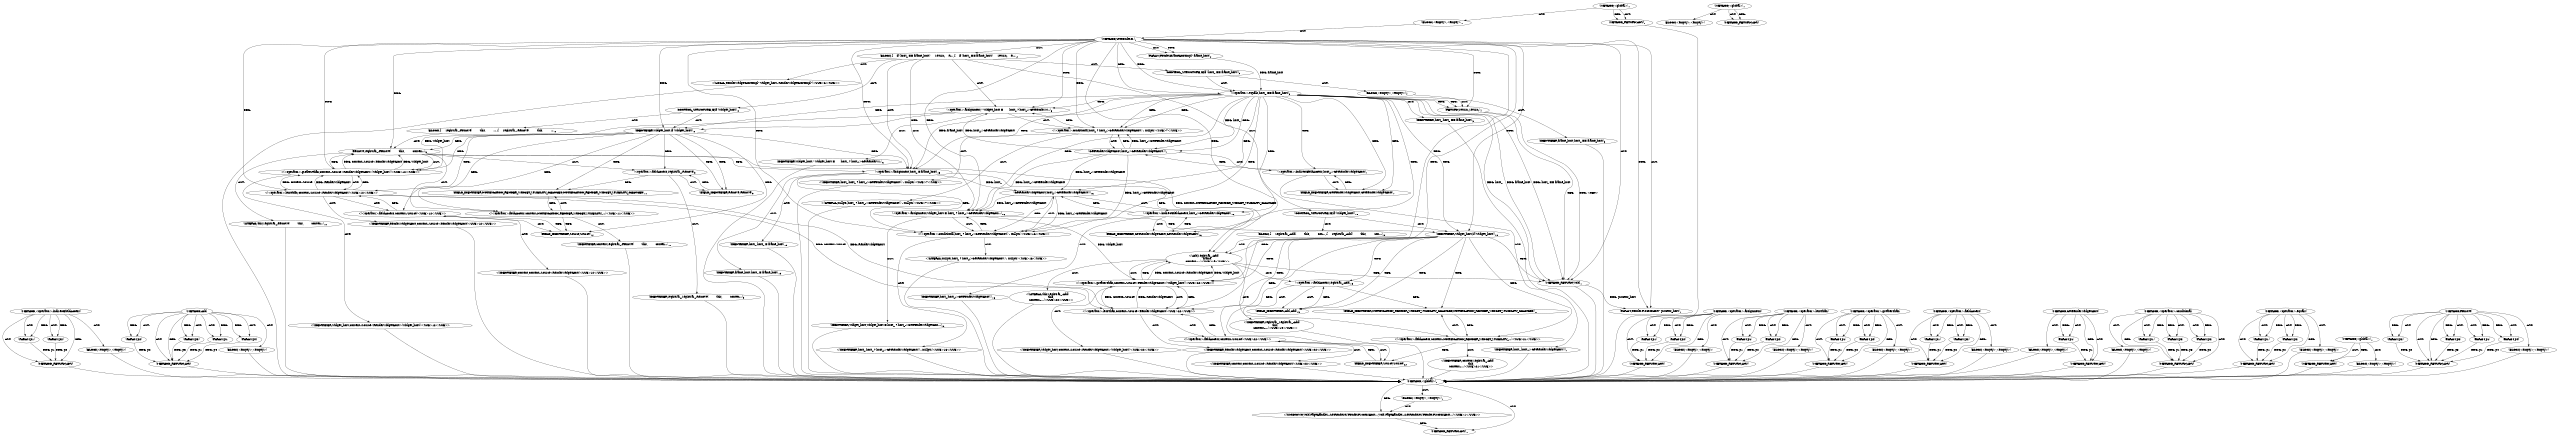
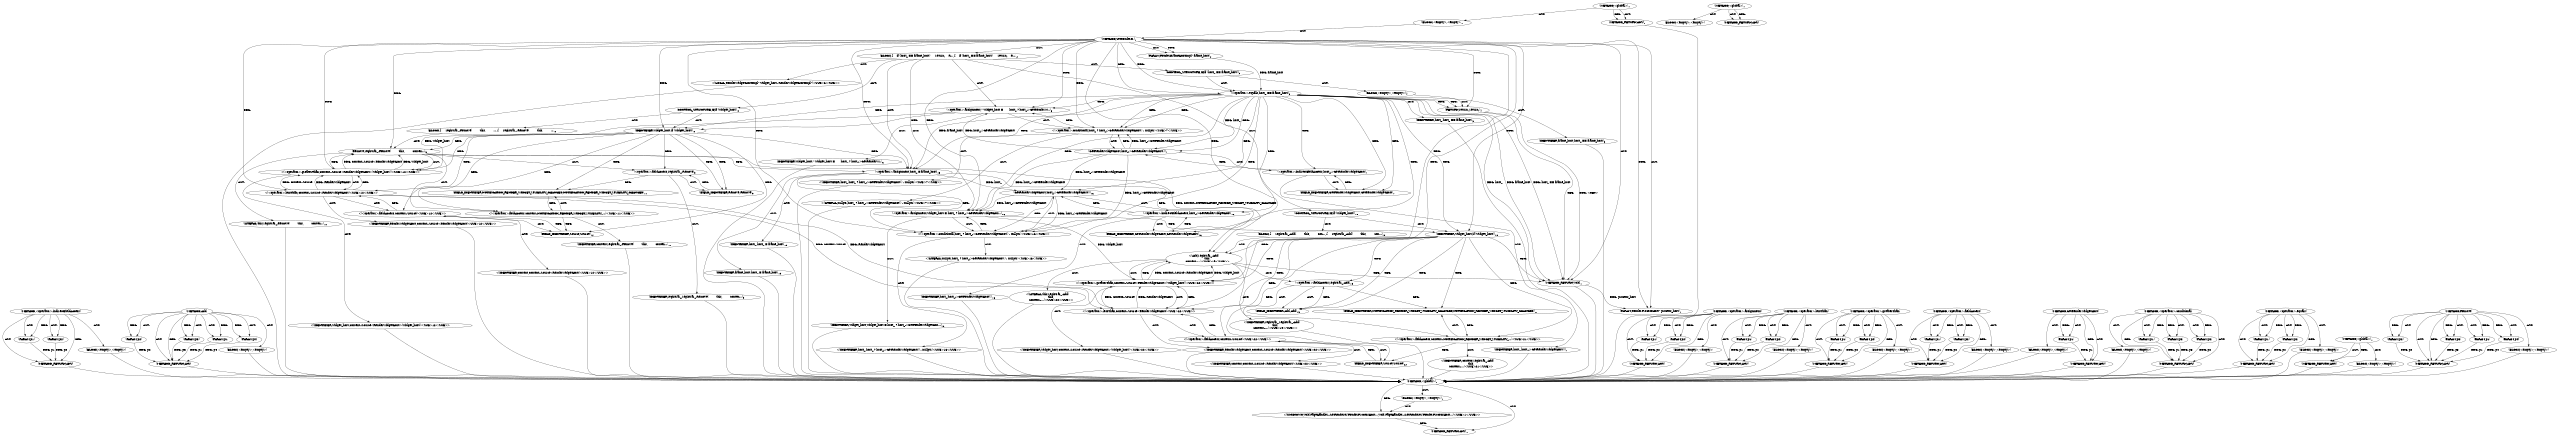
  digraph {
    n1 [label=<(METHOD,&lt;operator&gt;.indirectFieldAccess)>]
    n2 [label=<(PARAM,p1)>]
    n3 [label=<(PARAM,p2)>]
    n4 [label=<(BLOCK,&lt;empty&gt;,&lt;empty&gt;)>]
    n5 [label=<(METHOD_RETURN,ANY)>]
    n6 [label=<(METHOD,&lt;global&gt;)<SUB>1</SUB>>]
    n7 [label=<(BLOCK,&lt;empty&gt;,&lt;empty&gt;)<SUB>1</SUB>>]
    n8 [label="<(UNKNOWN,void PageHandler::SetRenderer(RenderProcessHost...,void PageHandler::SetRenderer(RenderProcessHost...)<SUB>1</SUB>>"]
    n9 [label=<(METHOD_RETURN,ANY)<SUB>1</SUB>>]
    n10 [label=<(METHOD,Add)>]
    n11 [label=<(PARAM,p1)>]
    n12 [label=<(PARAM,p2)>]
    n13 [label=<(PARAM,p3)>]
    n14 [label=<(PARAM,p4)>]
    n15 [label=<(BLOCK,&lt;empty&gt;,&lt;empty&gt;)>]
    n16 [label=<(METHOD_RETURN,ANY)>]
    n17 [label=<(METHOD,&lt;global&gt;)<SUB>1</SUB>>]
    n18 [label=<(BLOCK,&lt;empty&gt;,&lt;empty&gt;)<SUB>1</SUB>>]
    n19 [label=<(METHOD_RETURN,ANY)<SUB>1</SUB>>]
    n20 [label=<(METHOD,SetRenderer)<SUB>1</SUB>>]
    n21 [label=<(PARAM,RenderProcessHost* process_host)<SUB>1</SUB>>]
    n22 [label=<(PARAM,RenderFrameHostImpl* frame_host)<SUB>2</SUB>>]
    n23 [label=<(BLOCK,{    if (host_ == frame_host)      return;    R...,{    if (host_ == frame_host)      return;    R...)<SUB>2</SUB>>]
    n24 [label=<(&lt;operator&gt;.equals,host_ == frame_host)<SUB>3</SUB>>]
    n25 [label=<(RETURN,return;,return;)<SUB>4</SUB>>]
    n26 [label=<(&lt;operator&gt;.assignment,* widget_host =       host_ ? host_-&gt;GetRenderW...)<SUB>6</SUB>>]
    n27 [label="<(&lt;operator&gt;.conditional,host_ ? host_-&gt;GetRenderWidgetHost() : nullptr)<SUB>7</SUB>>"]
    n28 [label=<(IDENTIFIER,widget_host,if (widget_host))<SUB>8</SUB>>]
    n29 [label=<(Remove,registrar_.Remove(         this,         conten...)<SUB>9</SUB>>]
    n30 [label="<(&lt;operator&gt;.greaterThan,content::Source&lt;RenderWidgetHost&gt;(widget_host))<SUB>12</SUB>>"]
    n31 [label="<(&lt;operator&gt;.lessThan,content::Source&lt;RenderWidgetHost)<SUB>12</SUB>>"]
    n32 [label=<(&lt;operator&gt;.assignment,host_ = frame_host)<SUB>15</SUB>>]
    n33 [label=<(&lt;operator&gt;.assignment,widget_host = host_ ? host_-&gt;GetRenderWidgetHos...)<SUB>16</SUB>>]
    n34 [label="<(&lt;operator&gt;.conditional,host_ ? host_-&gt;GetRenderWidgetHost() : nullptr)<SUB>16</SUB>>"]
    n35 [label=<(IDENTIFIER,widget_host,if (widget_host))<SUB>18</SUB>>]
-   n36 [label="<(Add,registrar_.Add(\n        frame,\n        content::...)<SUB>19</SUB>>"]
+   n36 [label="<(Add,registrar_.Add(\n        this,\n        content::...)<SUB>19</SUB>>"]
    n37 [label="<(&lt;operator&gt;.greaterThan,content::Source&lt;RenderWidgetHost&gt;(widget_host))<SUB>22</SUB>>"]
    n38 [label="<(&lt;operator&gt;.lessThan,content::Source&lt;RenderWidgetHost)<SUB>22</SUB>>"]
    n39 [label=<(METHOD_RETURN,void)<SUB>1</SUB>>]
    n40 [label=<(CONTROL_STRUCTURE,IF,if (host_ == frame_host))<SUB>3</SUB>>]
    n41 [label="<(LOCAL,RenderWidgetHostImpl* widget_host: RenderWidgetHostImpl*)<SUB>6</SUB>>"]
    n42 [label=<(CONTROL_STRUCTURE,IF,if (widget_host))<SUB>8</SUB>>]
    n43 [label=<(CONTROL_STRUCTURE,IF,if (widget_host))<SUB>18</SUB>>]
    n44 [label=<(IDENTIFIER,host_,host_ == frame_host)<SUB>3</SUB>>]
    n45 [label=<(IDENTIFIER,frame_host,host_ == frame_host)<SUB>3</SUB>>]
    n46 [label=<(GetRenderWidgetHost,host_-&gt;GetRenderWidgetHost())<SUB>7</SUB>>]
    n47 [label=<(&lt;operator&gt;.indirectFieldAccess,host_-&gt;GetRenderWidgetHost)<SUB>7</SUB>>]
    n48 [label=<(FIELD_IDENTIFIER,GetRenderWidgetHost,GetRenderWidgetHost)<SUB>7</SUB>>]
    n49 [label=<(GetRenderWidgetHost,host_-&gt;GetRenderWidgetHost())<SUB>16</SUB>>]
    n50 [label=<(&lt;operator&gt;.indirectFieldAccess,host_-&gt;GetRenderWidgetHost)<SUB>16</SUB>>]
    n51 [label=<(FIELD_IDENTIFIER,GetRenderWidgetHost,GetRenderWidgetHost)<SUB>16</SUB>>]
    n52 [label=<(IDENTIFIER,widget_host,* widget_host =       host_ ? host_-&gt;GetRenderW...)<SUB>6</SUB>>]
    n53 [label="<(IDENTIFIER,host_,host_ ? host_-&gt;GetRenderWidgetHost() : nullptr)<SUB>7</SUB>>"]
    n54 [label="<(LITERAL,nullptr,host_ ? host_-&gt;GetRenderWidgetHost() : nullptr)<SUB>7</SUB>>"]
    n55 [label=<(&lt;operator&gt;.fieldAccess,registrar_.Remove)<SUB>9</SUB>>]
    n56 [label=<(FIELD_IDENTIFIER,Remove,Remove)<SUB>9</SUB>>]
    n57 [label="<(&lt;operator&gt;.fieldAccess,content::NOTIFICATION_RENDER_WIDGET_VISIBILITY_...)<SUB>11</SUB>>"]
    n58 [label=<(FIELD_IDENTIFIER,NOTIFICATION_RENDER_WIDGET_VISIBILITY_CHANGED,NOTIFICATION_RENDER_WIDGET_VISIBILITY_CHANGED)<SUB>11</SUB>>]
    n59 [label="<(&lt;operator&gt;.fieldAccess,content::Source)<SUB>12</SUB>>"]
    n60 [label=<(FIELD_IDENTIFIER,Source,Source)<SUB>12</SUB>>]
    n61 [label=<(LITERAL,this,registrar_.Remove(         this,         conten...)<SUB>10</SUB>>]
    n62 [label="<(IDENTIFIER,widget_host,content::Source&lt;RenderWidgetHost&gt;(widget_host))<SUB>12</SUB>>"]
    n63 [label="<(IDENTIFIER,RenderWidgetHost,content::Source&lt;RenderWidgetHost)<SUB>12</SUB>>"]
    n64 [label=<(IDENTIFIER,host_,host_ = frame_host)<SUB>15</SUB>>]
    n65 [label=<(IDENTIFIER,frame_host,host_ = frame_host)<SUB>15</SUB>>]
    n66 [label=<(IDENTIFIER,widget_host,widget_host = host_ ? host_-&gt;GetRenderWidgetHos...)<SUB>16</SUB>>]
    n67 [label="<(IDENTIFIER,host_,host_ ? host_-&gt;GetRenderWidgetHost() : nullptr)<SUB>16</SUB>>"]
    n68 [label="<(LITERAL,nullptr,host_ ? host_-&gt;GetRenderWidgetHost() : nullptr)<SUB>16</SUB>>"]
    n69 [label=<(&lt;operator&gt;.fieldAccess,registrar_.Add)<SUB>19</SUB>>]
    n70 [label=<(FIELD_IDENTIFIER,Add,Add)<SUB>19</SUB>>]
    n71 [label="<(&lt;operator&gt;.fieldAccess,content::NOTIFICATION_RENDER_WIDGET_VISIBILITY_...)<SUB>21</SUB>>"]
    n72 [label=<(FIELD_IDENTIFIER,NOTIFICATION_RENDER_WIDGET_VISIBILITY_CHANGED,NOTIFICATION_RENDER_WIDGET_VISIBILITY_CHANGED)<SUB>21</SUB>>]
    n73 [label="<(&lt;operator&gt;.fieldAccess,content::Source)<SUB>22</SUB>>"]
    n74 [label=<(FIELD_IDENTIFIER,Source,Source)<SUB>22</SUB>>]
    n75 [label="<(LITERAL,this,registrar_.Add(\n        this,\n        content::...)<SUB>20</SUB>>"]
    n76 [label="<(IDENTIFIER,widget_host,content::Source&lt;RenderWidgetHost&gt;(widget_host))<SUB>22</SUB>>"]
    n77 [label="<(IDENTIFIER,RenderWidgetHost,content::Source&lt;RenderWidgetHost)<SUB>22</SUB>>"]
    n78 [label=<(BLOCK,&lt;empty&gt;,&lt;empty&gt;)<SUB>4</SUB>>]
    n79 [label=<(BLOCK,{     registrar_.Remove(         this,         ...,{     registrar_.Remove(         this,         ...)<SUB>8</SUB>>]
    n80 [label=<(BLOCK,{     registrar_.Add(         this,         con...,{     registrar_.Add(         this,         con...)<SUB>18</SUB>>]
    n81 [label=<(IDENTIFIER,host_,host_-&gt;GetRenderWidgetHost())<SUB>7</SUB>>]
    n82 [label=<(IDENTIFIER,host_,host_-&gt;GetRenderWidgetHost())<SUB>16</SUB>>]
    n83 [label=<(IDENTIFIER,registrar_,registrar_.Remove(         this,         conten...)<SUB>9</SUB>>]
    n84 [label=<(IDENTIFIER,content,registrar_.Remove(         this,         conten...)<SUB>11</SUB>>]
    n85 [label="<(IDENTIFIER,content,content::Source&lt;RenderWidgetHost)<SUB>12</SUB>>"]
    n86 [label="<(IDENTIFIER,registrar_,registrar_.Add(\n        this,\n        content::...)<SUB>19</SUB>>"]
    n87 [label="<(IDENTIFIER,content,registrar_.Add(\n        this,\n        content::...)<SUB>21</SUB>>"]
    n88 [label="<(IDENTIFIER,content,content::Source&lt;RenderWidgetHost)<SUB>22</SUB>>"]
    n89 [label=<(METHOD,&lt;operator&gt;.assignment)>]
    n90 [label=<(PARAM,p1)>]
    n91 [label=<(PARAM,p2)>]
    n92 [label=<(BLOCK,&lt;empty&gt;,&lt;empty&gt;)>]
    n93 [label=<(METHOD_RETURN,ANY)>]
    n94 [label=<(METHOD,&lt;operator&gt;.lessThan)>]
    n95 [label=<(PARAM,p1)>]
    n96 [label=<(PARAM,p2)>]
    n97 [label=<(BLOCK,&lt;empty&gt;,&lt;empty&gt;)>]
    n98 [label=<(METHOD_RETURN,ANY)>]
    n99 [label=<(METHOD,&lt;operator&gt;.greaterThan)>]
    n100 [label=<(PARAM,p1)>]
    n101 [label=<(PARAM,p2)>]
    n102 [label=<(BLOCK,&lt;empty&gt;,&lt;empty&gt;)>]
    n103 [label=<(METHOD_RETURN,ANY)>]
    n104 [label=<(METHOD,&lt;operator&gt;.fieldAccess)>]
    n105 [label=<(PARAM,p1)>]
    n106 [label=<(PARAM,p2)>]
    n107 [label=<(BLOCK,&lt;empty&gt;,&lt;empty&gt;)>]
    n108 [label=<(METHOD_RETURN,ANY)>]
    n109 [label=<(METHOD,GetRenderWidgetHost)>]
    n110 [label=<(PARAM,p1)>]
    n111 [label=<(BLOCK,&lt;empty&gt;,&lt;empty&gt;)>]
    n112 [label=<(METHOD_RETURN,ANY)>]
    n113 [label=<(METHOD,&lt;operator&gt;.conditional)>]
    n114 [label=<(PARAM,p1)>]
    n115 [label=<(PARAM,p2)>]
    n116 [label=<(PARAM,p3)>]
    n117 [label=<(BLOCK,&lt;empty&gt;,&lt;empty&gt;)>]
    n118 [label=<(METHOD_RETURN,ANY)>]
    n119 [label=<(METHOD,&lt;operator&gt;.equals)>]
    n120 [label=<(PARAM,p1)>]
    n121 [label=<(PARAM,p2)>]
    n122 [label=<(BLOCK,&lt;empty&gt;,&lt;empty&gt;)>]
    n123 [label=<(METHOD_RETURN,ANY)>]
    n124 [label=<(METHOD,&lt;global&gt;)<SUB>1</SUB>>]
    n125 [label=<(BLOCK,&lt;empty&gt;,&lt;empty&gt;)>]
    n126 [label=<(METHOD_RETURN,ANY)>]
    n127 [label=<(METHOD,Remove)>]
    n128 [label=<(PARAM,p1)>]
    n129 [label=<(PARAM,p2)>]
    n130 [label=<(PARAM,p3)>]
    n131 [label=<(PARAM,p4)>]
    n132 [label=<(BLOCK,&lt;empty&gt;,&lt;empty&gt;)>]
    n133 [label=<(METHOD_RETURN,ANY)>]
    n134 [label=<(METHOD,&lt;global&gt;)<SUB>1</SUB>>]
    n135 [label=<(BLOCK,&lt;empty&gt;,&lt;empty&gt;)>]
    n136 [label=<(METHOD_RETURN,ANY)>]
    n1 -> n2 [label="AST: "]
    n1 -> n2 [label="DDG: "]
    n1 -> n3 [label="AST: "]
    n1 -> n3 [label="DDG: "]
    n1 -> n4 [label="AST: "]
    n1 -> n5 [label="AST: "]
    n1 -> n5 [label="CFG: "]
    n2 -> n5 [label="DDG: p1"]
    n3 -> n5 [label="DDG: p2"]
    n4 -> n6
    n5 -> n6
    n6 -> n7 [label="AST: "]
    n6 -> n8 [label="CFG: "]
    n6 -> n9 [label="AST: "]
    n7 -> n8 [label="AST: "]
    n8 -> n9 [label="CFG: "]
    n10 -> n11 [label="AST: "]
    n10 -> n11 [label="DDG: "]
    n10 -> n12 [label="AST: "]
    n10 -> n12 [label="DDG: "]
    n10 -> n13 [label="AST: "]
    n10 -> n13 [label="DDG: "]
    n10 -> n14 [label="AST: "]
    n10 -> n14 [label="DDG: "]
    n10 -> n15 [label="AST: "]
    n10 -> n16 [label="AST: "]
    n10 -> n16 [label="CFG: "]
    n11 -> n16 [label="DDG: p1"]
    n12 -> n16 [label="DDG: p2"]
    n13 -> n16 [label="DDG: p3"]
    n14 -> n16 [label="DDG: p4"]
    n15 -> n6
    n16 -> n6
    n17 -> n18 [label="AST: "]
    n17 -> n19 [label="AST: "]
    n17 -> n19 [label="CFG: "]
    n18 -> n20 [label="AST: "]
    n19 -> n6
    n20 -> n21 [label="AST: "]
    n20 -> n21 [label="DDG: "]
    n20 -> n22 [label="AST: "]
    n20 -> n22 [label="DDG: "]
    n20 -> n23 [label="AST: "]
    n20 -> n24 [label="CFG: "]
    n20 -> n24 [label="DDG: "]
    n20 -> n25 [label="DDG: "]
    n20 -> n26 [label="DDG: "]
    n20 -> n27 [label="DDG: "]
    n20 -> n28 [label="DDG: "]
    n20 -> n29 [label="DDG: "]
    n20 -> n30 [label="DDG: "]
    n20 -> n31 [label="DDG: "]
    n20 -> n32 [label="DDG: "]
    n20 -> n33 [label="DDG: "]
    n20 -> n34 [label="DDG: "]
    n20 -> n35 [label="DDG: "]
    n20 -> n36 [label="DDG: "]
    n20 -> n37 [label="DDG: "]
    n20 -> n38 [label="DDG: "]
    n20 -> n39 [label="AST: "]
    n22 -> n24 [label="DDG: frame_host"]
    n23 -> n26 [label="AST: "]
    n23 -> n32 [label="AST: "]
    n23 -> n33 [label="AST: "]
    n23 -> n40 [label="AST: "]
    n23 -> n41 [label="AST: "]
    n23 -> n42 [label="AST: "]
    n23 -> n43 [label="AST: "]
    n24 -> n25 [label="CFG: "]
    n24 -> n25 [label="CDG: "]
    n24 -> n26 [label="CDG: "]
    n24 -> n27 [label="CFG: "]
    n24 -> n27 [label="CDG: "]
    n24 -> n28 [label="CDG: "]
    n24 -> n32 [label="DDG: frame_host"]
    n24 -> n32 [label="CDG: "]
    n24 -> n33 [label="CDG: "]
    n24 -> n34 [label="CDG: "]
    n24 -> n35 [label="CDG: "]
    n24 -> n39 [label="DDG: host_"]
    n24 -> n39 [label="DDG: frame_host"]
    n24 -> n39 [label="DDG: host_ == frame_host"]
    n24 -> n44 [label="AST: "]
    n24 -> n45 [label="AST: "]
    n24 -> n46 [label="DDG: host_"]
    n24 -> n46 [label="CDG: "]
    n24 -> n47 [label="CDG: "]
    n24 -> n48 [label="CFG: "]
    n24 -> n48 [label="CDG: "]
    n24 -> n49 [label="CDG: "]
    n24 -> n50 [label="CDG: "]
    n24 -> n51 [label="CDG: "]
    n25 -> n39 [label="CFG: "]
    n25 -> n39 [label="DDG: &lt;RET&gt;"]
    n26 -> n27 [label="AST: "]
    n26 -> n28 [label="CFG: "]
    n26 -> n30 [label="DDG: widget_host"]
    n26 -> n52 [label="AST: "]
    n27 -> n26 [label="CFG: "]
    n27 -> n46 [label="AST: "]
    n27 -> n53 [label="AST: "]
    n27 -> n54 [label="AST: "]
    n28 -> n29 [label="CDG: "]
    n28 -> n30 [label="CDG: "]
    n28 -> n31 [label="CDG: "]
    n28 -> n32 [label="CFG: "]
    n28 -> n55 [label="CDG: "]
    n28 -> n56 [label="CFG: "]
    n28 -> n56 [label="CDG: "]
    n28 -> n57 [label="CDG: "]
    n28 -> n58 [label="CDG: "]
    n28 -> n59 [label="CDG: "]
    n28 -> n60 [label="CDG: "]
    n29 -> n30 [label="AST: "]
    n29 -> n32 [label="CFG: "]
    n29 -> n36 [label="DDG: content::NOTIFICATION_RENDER_WIDGET_VISIBILITY_CHANGED"]
    n29 -> n55 [label="AST: "]
    n29 -> n57 [label="AST: "]
    n29 -> n61 [label="AST: "]
    n30 -> n29 [label="CFG: "]
    n30 -> n29 [label="DDG: content::Source&lt;RenderWidgetHost"]
    n30 -> n29 [label="DDG: widget_host"]
    n30 -> n31 [label="AST: "]
    n30 -> n62 [label="AST: "]
    n31 -> n30 [label="CFG: "]
    n31 -> n30 [label="DDG: content::Source"]
    n31 -> n30 [label="DDG: RenderWidgetHost"]
    n31 -> n38 [label="DDG: content::Source"]
    n31 -> n38 [label="DDG: RenderWidgetHost"]
    n31 -> n59 [label="AST: "]
    n31 -> n63 [label="AST: "]
    n32 -> n34 [label="CFG: "]
    n32 -> n49 [label="DDG: host_"]
    n32 -> n51 [label="CFG: "]
    n32 -> n64 [label="AST: "]
    n32 -> n65 [label="AST: "]
    n33 -> n34 [label="AST: "]
    n33 -> n35 [label="CFG: "]
    n33 -> n37 [label="DDG: widget_host"]
    n33 -> n66 [label="AST: "]
    n34 -> n33 [label="CFG: "]
    n34 -> n49 [label="AST: "]
    n34 -> n67 [label="AST: "]
    n34 -> n68 [label="AST: "]
    n35 -> n36 [label="CDG: "]
    n35 -> n37 [label="CDG: "]
    n35 -> n38 [label="CDG: "]
    n35 -> n39 [label="CFG: "]
    n35 -> n69 [label="CDG: "]
    n35 -> n70 [label="CFG: "]
    n35 -> n70 [label="CDG: "]
    n35 -> n71 [label="CDG: "]
    n35 -> n72 [label="CDG: "]
    n35 -> n73 [label="CDG: "]
    n35 -> n74 [label="CDG: "]
    n36 -> n37 [label="AST: "]
    n36 -> n39 [label="CFG: "]
    n36 -> n69 [label="AST: "]
    n36 -> n71 [label="AST: "]
    n36 -> n75 [label="AST: "]
    n37 -> n36 [label="CFG: "]
    n37 -> n36 [label="DDG: content::Source&lt;RenderWidgetHost"]
    n37 -> n36 [label="DDG: widget_host"]
    n37 -> n38 [label="AST: "]
    n37 -> n76 [label="AST: "]
    n38 -> n37 [label="CFG: "]
    n38 -> n37 [label="DDG: content::Source"]
    n38 -> n37 [label="DDG: RenderWidgetHost"]
    n38 -> n73 [label="AST: "]
    n38 -> n77 [label="AST: "]
    n39 -> n6
    n39 -> n21 [label="DDG: process_host"]
    n40 -> n24 [label="AST: "]
    n40 -> n78 [label="AST: "]
    n41 -> n6
    n42 -> n28 [label="AST: "]
    n42 -> n79 [label="AST: "]
    n43 -> n35 [label="AST: "]
    n43 -> n80 [label="AST: "]
    n44 -> n6
    n45 -> n6
    n46 -> n26 [label="DDG: host_-&gt;GetRenderWidgetHost"]
    n46 -> n27 [label="CFG: "]
    n46 -> n27 [label="DDG: host_-&gt;GetRenderWidgetHost"]
    n46 -> n33 [label="DDG: host_-&gt;GetRenderWidgetHost"]
    n46 -> n34 [label="DDG: host_-&gt;GetRenderWidgetHost"]
    n46 -> n47 [label="AST: "]
    n46 -> n49 [label="DDG: host_-&gt;GetRenderWidgetHost"]
    n47 -> n46 [label="CFG: "]
    n47 -> n48 [label="AST: "]
    n47 -> n81 [label="AST: "]
    n48 -> n47 [label="CFG: "]
    n49 -> n33 [label="DDG: host_-&gt;GetRenderWidgetHost"]
    n49 -> n34 [label="CFG: "]
    n49 -> n34 [label="DDG: host_-&gt;GetRenderWidgetHost"]
    n49 -> n50 [label="AST: "]
    n50 -> n49 [label="CFG: "]
    n50 -> n51 [label="AST: "]
    n50 -> n82 [label="AST: "]
    n51 -> n50 [label="CFG: "]
    n52 -> n6
    n53 -> n6
    n54 -> n6
    n55 -> n56 [label="AST: "]
    n55 -> n58 [label="CFG: "]
    n55 -> n83 [label="AST: "]
    n56 -> n55 [label="CFG: "]
    n57 -> n58 [label="AST: "]
    n57 -> n60 [label="CFG: "]
    n57 -> n84 [label="AST: "]
    n58 -> n57 [label="CFG: "]
    n59 -> n31 [label="CFG: "]
    n59 -> n60 [label="AST: "]
    n59 -> n85 [label="AST: "]
    n60 -> n59 [label="CFG: "]
    n61 -> n6
    n62 -> n6
    n63 -> n6
    n64 -> n6
    n65 -> n6
    n66 -> n6
    n67 -> n6
    n68 -> n6
    n69 -> n70 [label="AST: "]
    n69 -> n72 [label="CFG: "]
    n69 -> n86 [label="AST: "]
    n70 -> n69 [label="CFG: "]
    n71 -> n72 [label="AST: "]
    n71 -> n74 [label="CFG: "]
    n71 -> n87 [label="AST: "]
    n72 -> n71 [label="CFG: "]
    n73 -> n38 [label="CFG: "]
    n73 -> n74 [label="AST: "]
    n73 -> n88 [label="AST: "]
    n74 -> n73 [label="CFG: "]
    n75 -> n6
    n76 -> n6
    n77 -> n6
    n78 -> n25 [label="AST: "]
    n79 -> n29 [label="AST: "]
    n80 -> n36 [label="AST: "]
    n81 -> n6
    n82 -> n6
    n83 -> n6
    n84 -> n6
    n85 -> n6
    n86 -> n6
    n87 -> n6
    n88 -> n6
    n89 -> n90 [label="AST: "]
    n89 -> n90 [label="DDG: "]
    n89 -> n91 [label="AST: "]
    n89 -> n91 [label="DDG: "]
    n89 -> n92 [label="AST: "]
    n89 -> n93 [label="AST: "]
    n89 -> n93 [label="CFG: "]
    n90 -> n93 [label="DDG: p1"]
    n91 -> n93 [label="DDG: p2"]
    n92 -> n6
    n93 -> n6
    n94 -> n95 [label="AST: "]
    n94 -> n95 [label="DDG: "]
    n94 -> n96 [label="AST: "]
    n94 -> n96 [label="DDG: "]
    n94 -> n97 [label="AST: "]
    n94 -> n98 [label="AST: "]
    n94 -> n98 [label="CFG: "]
    n95 -> n98 [label="DDG: p1"]
    n96 -> n98 [label="DDG: p2"]
    n97 -> n6
    n98 -> n6
    n99 -> n100 [label="AST: "]
    n99 -> n100 [label="DDG: "]
    n99 -> n101 [label="AST: "]
    n99 -> n101 [label="DDG: "]
    n99 -> n102 [label="AST: "]
    n99 -> n103 [label="AST: "]
    n99 -> n103 [label="CFG: "]
    n100 -> n103 [label="DDG: p1"]
    n101 -> n103 [label="DDG: p2"]
    n102 -> n6
    n103 -> n6
    n104 -> n105 [label="AST: "]
    n104 -> n105 [label="DDG: "]
    n104 -> n106 [label="AST: "]
    n104 -> n106 [label="DDG: "]
    n104 -> n107 [label="AST: "]
    n104 -> n108 [label="AST: "]
    n104 -> n108 [label="CFG: "]
    n105 -> n108 [label="DDG: p1"]
    n106 -> n108 [label="DDG: p2"]
    n107 -> n6
    n108 -> n6
    n109 -> n110 [label="AST: "]
    n109 -> n110 [label="DDG: "]
    n109 -> n111 [label="AST: "]
    n109 -> n112 [label="AST: "]
    n109 -> n112 [label="CFG: "]
    n110 -> n112 [label="DDG: p1"]
    n111 -> n6
    n112 -> n6
    n113 -> n114 [label="AST: "]
    n113 -> n114 [label="DDG: "]
    n113 -> n115 [label="AST: "]
    n113 -> n115 [label="DDG: "]
    n113 -> n116 [label="AST: "]
    n113 -> n116 [label="DDG: "]
    n113 -> n117 [label="AST: "]
    n113 -> n118 [label="AST: "]
    n113 -> n118 [label="CFG: "]
    n114 -> n118 [label="DDG: p1"]
    n115 -> n118 [label="DDG: p2"]
    n116 -> n118 [label="DDG: p3"]
    n117 -> n6
    n118 -> n6
    n119 -> n120 [label="AST: "]
    n119 -> n120 [label="DDG: "]
    n119 -> n121 [label="AST: "]
    n119 -> n121 [label="DDG: "]
    n119 -> n122 [label="AST: "]
    n119 -> n123 [label="AST: "]
    n119 -> n123 [label="CFG: "]
    n120 -> n123 [label="DDG: p1"]
    n121 -> n123 [label="DDG: p2"]
    n122 -> n6
    n123 -> n6
    n124 -> n125 [label="AST: "]
    n124 -> n126 [label="AST: "]
    n124 -> n126 [label="CFG: "]
    n125 -> n6
    n126 -> n6
    n127 -> n128 [label="AST: "]
    n127 -> n128 [label="DDG: "]
    n127 -> n129 [label="AST: "]
    n127 -> n129 [label="DDG: "]
    n127 -> n130 [label="AST: "]
    n127 -> n130 [label="DDG: "]
    n127 -> n131 [label="AST: "]
    n127 -> n131 [label="DDG: "]
    n127 -> n132 [label="AST: "]
    n127 -> n133 [label="AST: "]
    n127 -> n133 [label="CFG: "]
    n128 -> n133 [label="DDG: p1"]
    n129 -> n133 [label="DDG: p2"]
    n130 -> n133 [label="DDG: p3"]
    n131 -> n133 [label="DDG: p4"]
    n132 -> n6
    n133 -> n6
    n134 -> n135 [label="AST: "]
    n134 -> n136 [label="AST: "]
    n134 -> n136 [label="CFG: "]
  }
